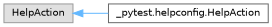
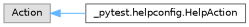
  digraph {
    rankdir=LR
    node [fontname=Helvetica fontsize=10 shape=box style=filled]
-   n1 [color=grey60 fillcolor="#E0E0E0" height=0.2 label=HelpAction width=0.4]
+   n1 [color=grey60 fillcolor="#E0E0E0" height=0.2 label=Action width=0.4]
    n2 [color=grey40 fillcolor=white height=0.2 label="_pytest.helpconfig.HelpAction" width=0.4]
    n1 -> n2 [color=steelblue1 dir=back fontname=Helvetica fontsize=10 labelfontname=Helvetica labelfontsize=10 style=solid]
  }
